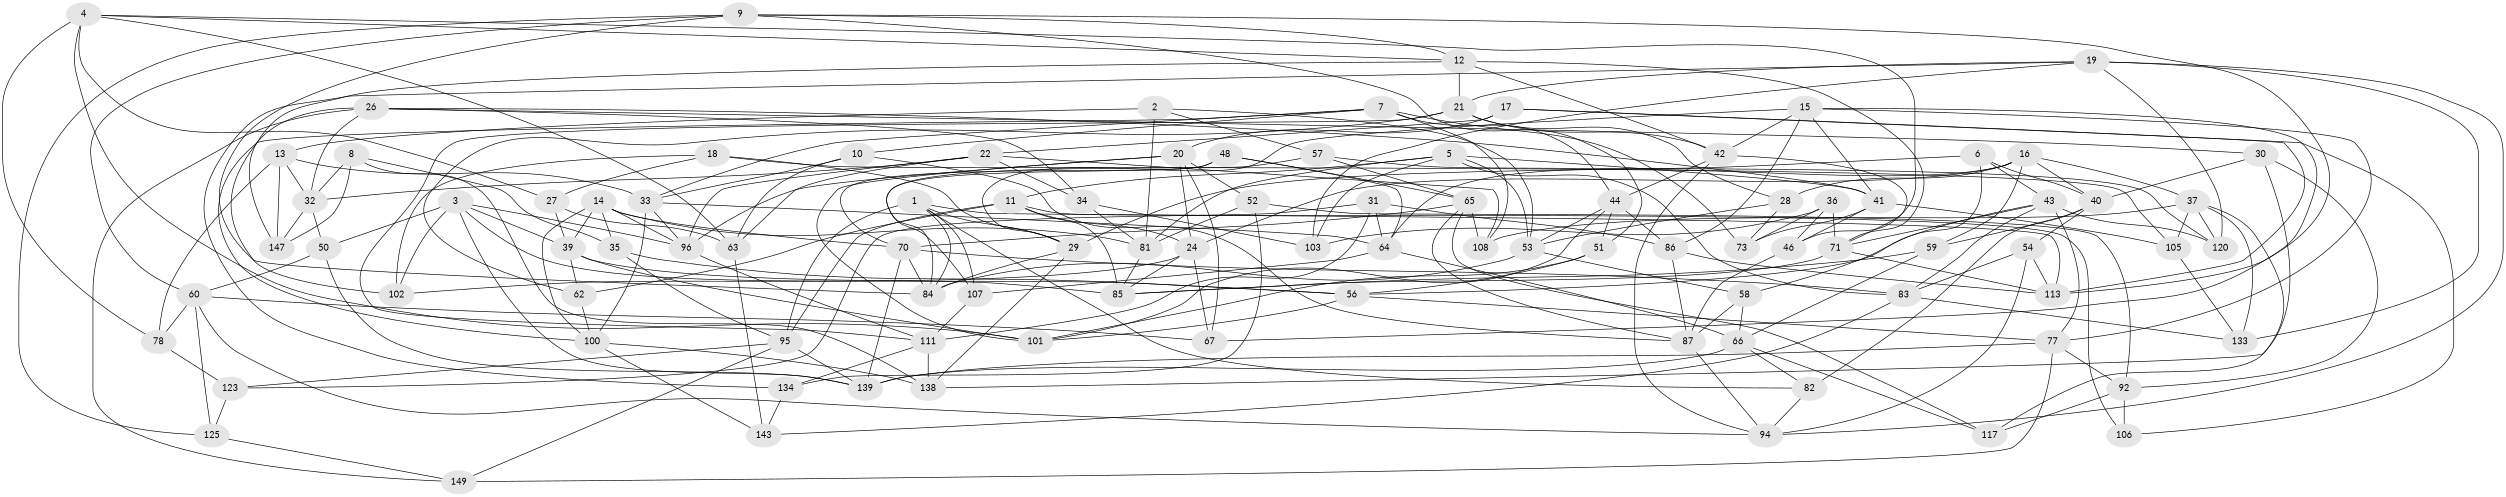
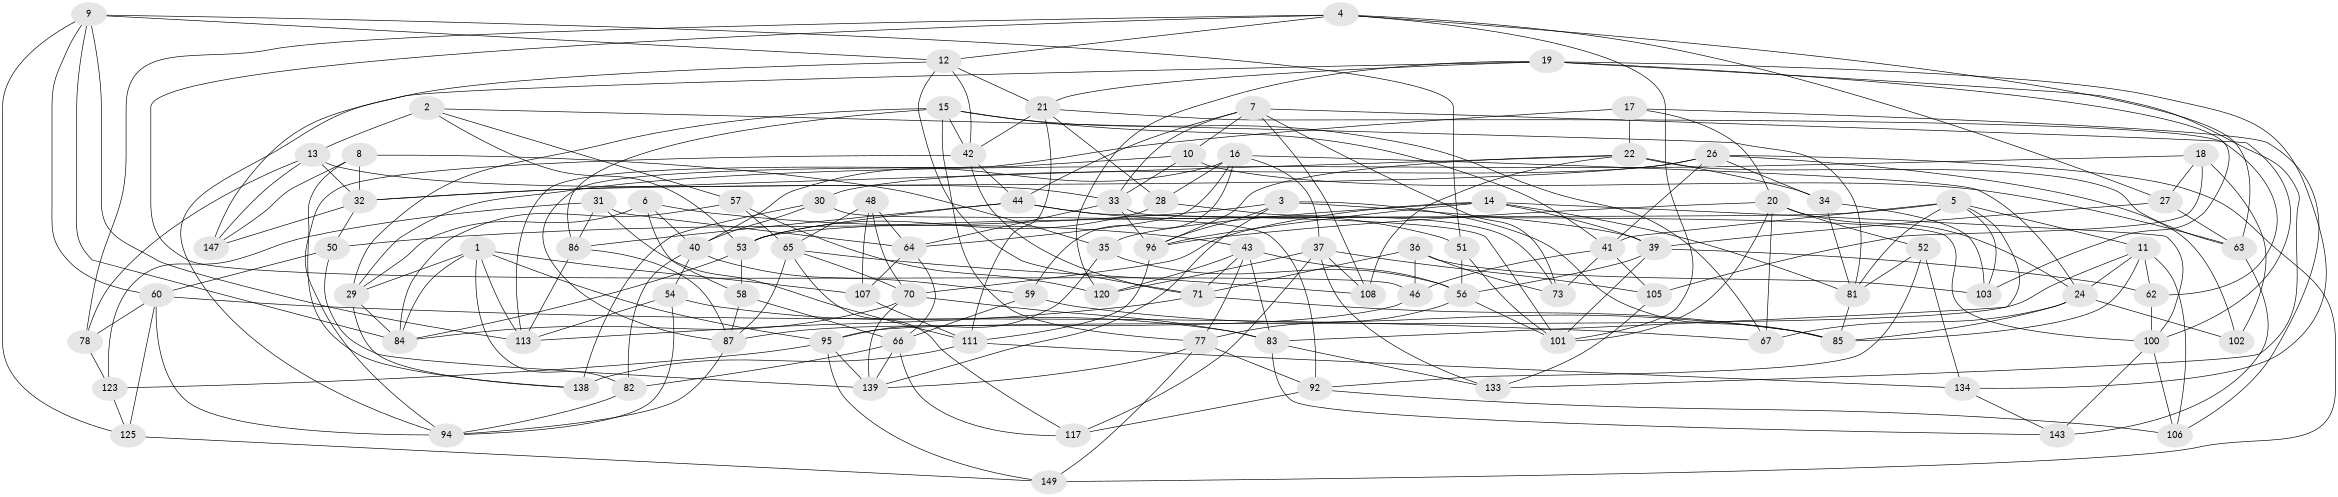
  graph {
    fontname=Lato
    node [color=gray90 fontname=Lato style=filled]
    edge [fontname=Lato]
    1 [super="+47"]
    29 [super="+72"]
    82
    84 [super="+135"]
    95 [super="+144"]
    107
    113 [super="+116"]
    138
    94 [super="+122"]
    139 [super="+140"]
    149
    123
    111 [super="+121"]
    13 [super="+99"]
    78
    33 [super="+79"]
    32 [super="+109"]
    147
    2
    53 [super="+128"]
    57
    81 [super="+110"]
    n23 [label=58]
    120
    65 [super="+124"]
    85 [super="+146"]
    3 [super="+126"]
    39 [super="+114"]
    50
    96 [super="+141"]
    102
    101 [super="+130"]
    62
    56 [super="+112"]
    60 [super="+131"]
    4 [super="+80"]
    12 [super="+129"]
    27
    46
    63 [super="+88"]
    21 [super="+104"]
    42 [super="+68"]
    71 [super="+148"]
    87 [super="+93"]
    143
    5 [super="+91"]
    11 [super="+70"]
    41 [super="+127"]
    83 [super="+136"]
    103
    24 [super="+76"]
    106
    73
    105
    133
    6
    40 [super="+89"]
    43 [super="+74"]
    59
    54
    77 [super="+97"]
    66 [super="+90"]
    7 [super="+23"]
    10
    44 [super="+69"]
    100 [super="+142"]
    108
    64 [super="+118"]
    51
    86 [super="+145"]
    8
    35
    9 [super="+132"]
    125
    67
    28
    14 [super="+58"]
    n78 [label=70 super="+98"]
    15 [super="+119"]
    92 [super="+137"]
    16 [super="+45"]
    37 [super="+38"]
    117
    20 [super="+61"]
    52
    17
    22 [super="+25"]
    34
    18
    19 [super="+115"]
    134
    26 [super="+49"]
    30
    31
    36
    48
    1 -- 29
    1 -- 82
    1 -- 84
    1 -- 95
    1 -- 107
    1 -- 113
    29 -- 84
    29 -- 138
    82 -- 94
    95 -- 139
    95 -- 149
    95 -- 123
    107 -- 111
    123 -- 125
    111 -- 138
    111 -- 134
    13 -- 78
    13 -- 33
    13 -- 32
    13 -- 147
    78 -- 123
    33 -- 96
    33 -- 100
    33 -- 64
    32 -- 147
    32 -- 50
    2 -- 13
    2 -- 53
    2 -- 57
    2 -- 81
    53 -- 84
    53 -- n23
    57 -- 84
    57 -- 120
    57 -- 65
    81 -- 85
    n23 -- 87
    n23 -- 66
    65 -- 87
    65 -- 108
    65 -- n78
    65 -- 117
    3 -- 139
    3 -- 85
    3 -- 39
    3 -- 50
    3 -- 96
-   3 -- 102
    39 -- 101
    39 -- 62
    39 -- 56
    50 -- 139
    50 -- 60
    96 -- 111
    62 -- 100
    56 -- 101
    56 -- 77
    60 -- 94
    60 -- 78
    60 -- 125
    60 -- 67
    4 -- 78
    4 -- 101
    4 -- 12
    4 -- 27
    4 -- 46
    4 -- 63
    12 -- 147
    12 -- 21
    12 -- 42
    12 -- 71
    27 -- 39
    27 -- 63
    46 -- 87
    63 -- 143
    21 -- 111
    21 -- 62
    21 -- 42
    21 -- 28
    42 -- 94
    42 -- 71
    42 -- 44
    71 -- 113
    71 -- 85
    87 -- 94
    5 -- 53
    5 -- 81
    5 -- 11
    5 -- 41
    5 -- 83
    5 -- 103
    11 -- 95
    11 -- 85
    11 -- 62
    11 -- 24
    11 -- 106
    41 -- 46
    41 -- 73
    41 -- 105
    83 -- 143
    83 -- 133
    24 -- 85
    24 -- 102
    24 -- 67
    105 -- 133
    6 -- 29
    6 -- n23
    6 -- 40
    6 -- 43
    40 -- 82
    40 -- 59
    40 -- 54
    43 -- 120
    43 -- 56
    43 -- 71
    43 -- 83
    43 -- 77
    59 -- 85
    59 -- 66
    54 -- 113
    54 -- 94
    54 -- 83
    77 -- 139
    77 -- 149
    77 -- 92
    66 -- 82
    66 -- 139
    66 -- 117
    7 -- 33
    7 -- 73
    7 -- 10
    7 -- 44
    7 -- 100
    7 -- 108
    10 -- 33
    10 -- 63
    10 -- 87
    44 -- 53
    44 -- 101
    44 -- 51
    44 -- 86
    100 -- 143
-   100 -- 138
+   100 -- 106
    64 -- 107
    64 -- 66
    51 -- 101
    51 -- 56
    86 -- 113
    86 -- 87
    8 -- 138
    8 -- 32
    8 -- 147
    8 -- 35
    35 -- 95
    35 -- 56
    9 -- 84
    9 -- 113
    9 -- 60
    9 -- 12
    9 -- 51
    9 -- 125
    125 -- 149
    28 -- 53
    28 -- 73
    14 -- 81
    14 -- 39
    14 -- 96
    14 -- 100
    14 -- 35
    14 -- n78
    n78 -- 84
    n78 -- 139
    n78 -- 83
    15 -- 29
    15 -- 42
    15 -- 41
    15 -- 77
    15 -- 86
    15 -- 67
    92 -- 106
    92 -- 117
    16 -- 24
    16 -- 40
    16 -- 59
    16 -- 64
    16 -- 28
    16 -- 37
    37 -- 120
    37 -- 105
    37 -- 133
    37 -- 108
    37 -- 117
    20 -- 96
    20 -- 101
    20 -- 24
    20 -- 67
    20 -- 52
    52 -- 81
    52 -- 92
    52 -- 134
    17 -- 113
    17 -- 106
    17 -- 20
    17 -- 22
    22 -- 32
    22 -- 96
    22 -- 63
    22 -- 108
    22 -- 34
    34 -- 81
    34 -- 103
    18 -- 29
    18 -- 102
    18 -- 27
    18 -- 105
    19 -- 94
    19 -- 120
    19 -- 21
    19 -- 103
    19 -- 133
    19 -- 134
    134 -- 143
    26 -- 149
    26 -- 32
    26 -- 102
    26 -- 41
    26 -- 34
    26 -- 30
    30 -- 138
    30 -- 40
    30 -- 92
    31 -- 123
    31 -- 111
    31 -- 64
    31 -- 86
    36 -- 46
    36 -- 71
    36 -- 103
    36 -- 73
    48 -- 107
    48 -- 65
    48 -- 64
    48 -- n78
  }
